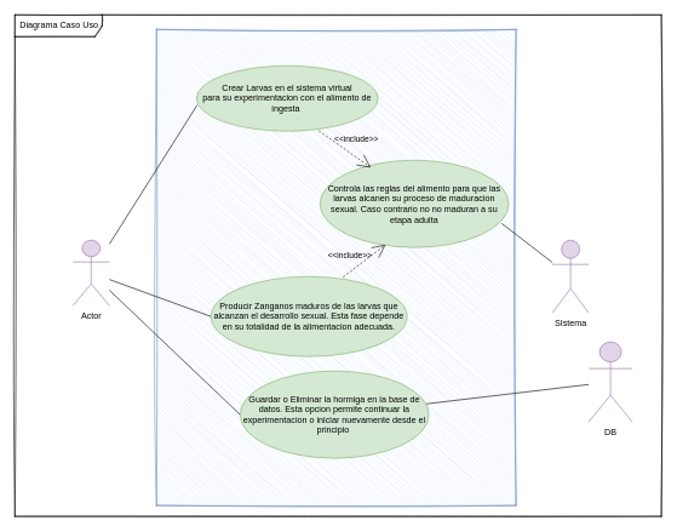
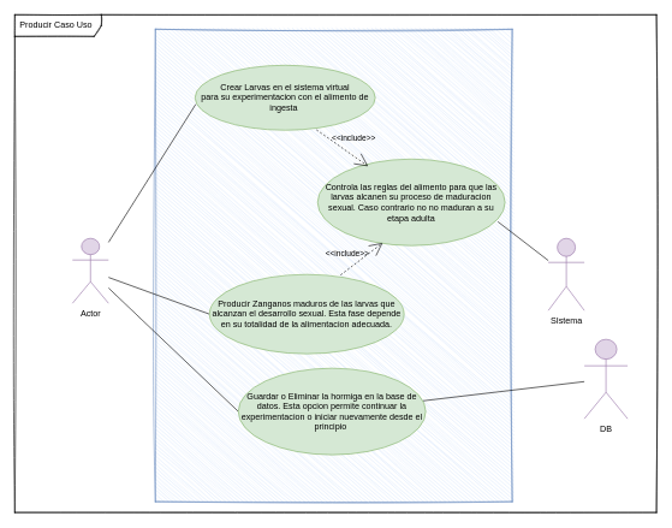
  <mxCell id="0" />
  <mxCell id="1" parent="0" />
  <mxCell id="2" value="" style="rounded=0;whiteSpace=wrap;html=1;rotation=-90;sketch=1;curveFitting=1;jiggle=2;glass=0;shadow=0;fillColor=#dae8fc;strokeColor=#6c8ebf;" vertex="1" parent="1"><mxGeometry x="135" y="120" width="655" height="495" as="geometry" /></mxCell>
  <mxCell id="3" style="edgeStyle=none;html=1;entryX=0.004;entryY=0.6;entryDx=0;entryDy=0;entryPerimeter=0;endArrow=none;endFill=0;" edge="1" parent="1" source="6" target="10"><mxGeometry relative="1" as="geometry" /></mxCell>
  <mxCell id="4" style="edgeStyle=none;html=1;entryX=0;entryY=0.5;entryDx=0;entryDy=0;endArrow=none;endFill=0;" edge="1" parent="1" source="6" target="11"><mxGeometry relative="1" as="geometry" /></mxCell>
  <mxCell id="5" style="edgeStyle=none;html=1;entryX=0;entryY=0.5;entryDx=0;entryDy=0;endArrow=none;endFill=0;" edge="1" parent="1" source="6" target="13"><mxGeometry relative="1" as="geometry" /></mxCell>
  <mxCell id="6" value="Actor" style="shape=umlActor;verticalLabelPosition=bottom;verticalAlign=top;html=1;fillColor=#e1d5e7;strokeColor=#9673a6;" vertex="1" parent="1"><mxGeometry x="100" y="330" width="50" height="90" as="geometry" /></mxCell>
  <mxCell id="7" style="edgeStyle=none;html=1;entryX=0.962;entryY=0.724;entryDx=0;entryDy=0;entryPerimeter=0;endArrow=none;endFill=0;" edge="1" parent="1" source="8" target="14"><mxGeometry relative="1" as="geometry" /></mxCell>
  <mxCell id="8" value="SIstema" style="shape=umlActor;verticalLabelPosition=bottom;verticalAlign=top;html=1;fillColor=#e1d5e7;strokeColor=#9673a6;" vertex="1" parent="1"><mxGeometry x="760" y="330" width="50" height="100" as="geometry" /></mxCell>
  <mxCell id="9" value="DB" style="shape=umlActor;verticalLabelPosition=bottom;verticalAlign=top;html=1;fillColor=#e1d5e7;strokeColor=#9673a6;" vertex="1" parent="1"><mxGeometry x="810" y="470" width="60" height="110" as="geometry" /></mxCell>
  <mxCell id="10" value="Crear Larvas en el sistema virtual&lt;br&gt;para su experimentacion con el alimento de ingesta&amp;nbsp;" style="ellipse;whiteSpace=wrap;html=1;fillColor=#d5e8d4;strokeColor=#82b366;" vertex="1" parent="1"><mxGeometry x="270" y="90" width="250" height="90" as="geometry" /></mxCell>
  <mxCell id="11" value="Producir Zanganos maduros de las larvas que alcanzan el desarrollo sexual. Esta fase depende en su totalidad de la alimentacion adecuada." style="ellipse;whiteSpace=wrap;html=1;fillColor=#d5e8d4;strokeColor=#82b366;" vertex="1" parent="1"><mxGeometry x="290" y="380" width="270" height="110" as="geometry" /></mxCell>
  <mxCell id="12" style="edgeStyle=none;html=1;endArrow=none;endFill=0;endSize=16;" edge="1" parent="1" source="13" target="9"><mxGeometry relative="1" as="geometry" /></mxCell>
  <mxCell id="13" value="Guardar o Eliminar la hormiga en la base de datos. Esta opcion permite continuar la experimentacion o iniciar nuevamente desde el principio&amp;nbsp;" style="ellipse;whiteSpace=wrap;html=1;fillColor=#d5e8d4;strokeColor=#82b366;" vertex="1" parent="1"><mxGeometry x="330" y="510" width="260" height="120" as="geometry" /></mxCell>
  <mxCell id="14" value="Controla las reglas del alimento para que las larvas alcanen su proceso de maduracion sexual. Caso contrario no no&amp;nbsp;maduran a su etapa adulta" style="ellipse;whiteSpace=wrap;html=1;fillColor=#d5e8d4;strokeColor=#82b366;" vertex="1" parent="1"><mxGeometry x="440" y="220" width="260" height="120" as="geometry" /></mxCell>
  <mxCell id="15" value="&amp;lt;&amp;lt;include&amp;gt;&amp;gt;" style="html=1;verticalAlign=bottom;labelBackgroundColor=none;endArrow=open;endFill=0;dashed=1;endSize=16;exitX=0.674;exitY=0.994;exitDx=0;exitDy=0;exitPerimeter=0;" edge="1" parent="1" source="10"><mxGeometry x="0.231" y="13" width="160" relative="1" as="geometry"><mxPoint x="480" y="330" as="sourcePoint" /><mxPoint x="510" y="230" as="targetPoint" /><mxPoint as="offset" /></mxGeometry></mxCell>
  <mxCell id="16" value="&amp;lt;&amp;lt;include&amp;gt;&amp;gt;" style="html=1;verticalAlign=bottom;labelBackgroundColor=none;endArrow=open;endFill=0;dashed=1;endSize=16;exitX=0.674;exitY=0.006;exitDx=0;exitDy=0;exitPerimeter=0;entryX=0.347;entryY=0.969;entryDx=0;entryDy=0;entryPerimeter=0;" edge="1" parent="1" source="11" target="14"><mxGeometry x="-0.484" y="12" width="160" relative="1" as="geometry"><mxPoint x="359.25" y="280" as="sourcePoint" /><mxPoint x="430" y="290" as="targetPoint" /><mxPoint x="1" as="offset" /></mxGeometry></mxCell>
- <mxCell id="17" value="Diagrama Caso Uso" style="shape=umlFrame;whiteSpace=wrap;html=1;width=120;height=30;boundedLbl=1;verticalAlign=middle;align=left;spacingLeft=5;rounded=0;shadow=0;glass=0;sketch=1;" vertex="1" parent="1"><mxGeometry x="20" y="20" width="890" height="690" as="geometry" /></mxCell>
+ <mxCell id="17" value="Producir Caso Uso" style="shape=umlFrame;whiteSpace=wrap;html=1;width=120;height=30;boundedLbl=1;verticalAlign=middle;align=left;spacingLeft=5;rounded=0;shadow=0;glass=0;sketch=1;" vertex="1" parent="1"><mxGeometry x="20" y="20" width="890" height="690" as="geometry" /></mxCell>
